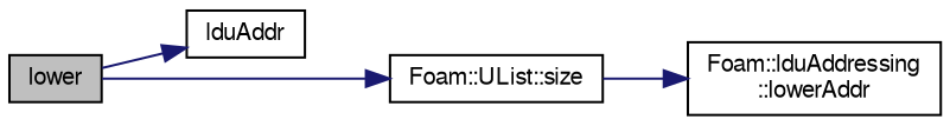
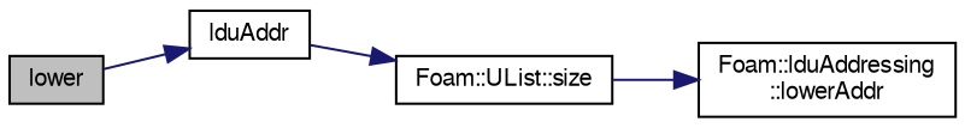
  digraph {
    rankdir=LR
    node [color=black fontname=FreeSans fontsize=10 shape=record]
    edge [color=midnightblue fontname=FreeSans fontsize=10 labelfontname=FreeSans labelfontsize=10 style=solid]
    n1 [fillcolor=grey75 fontcolor=black height=0.2 label=lower style=filled width=0.4]
    n2 [height=0.2 label=lduAddr width=0.4]
    n3 [height=0.2 label="Foam::UList::size" width=0.4]
    n4 [height=0.2 label="Foam::lduAddressing\l::lowerAddr" width=0.4]
    n1 -> n2
-   n1 -> n3
+   n2 -> n3
    n3 -> n4
  }
